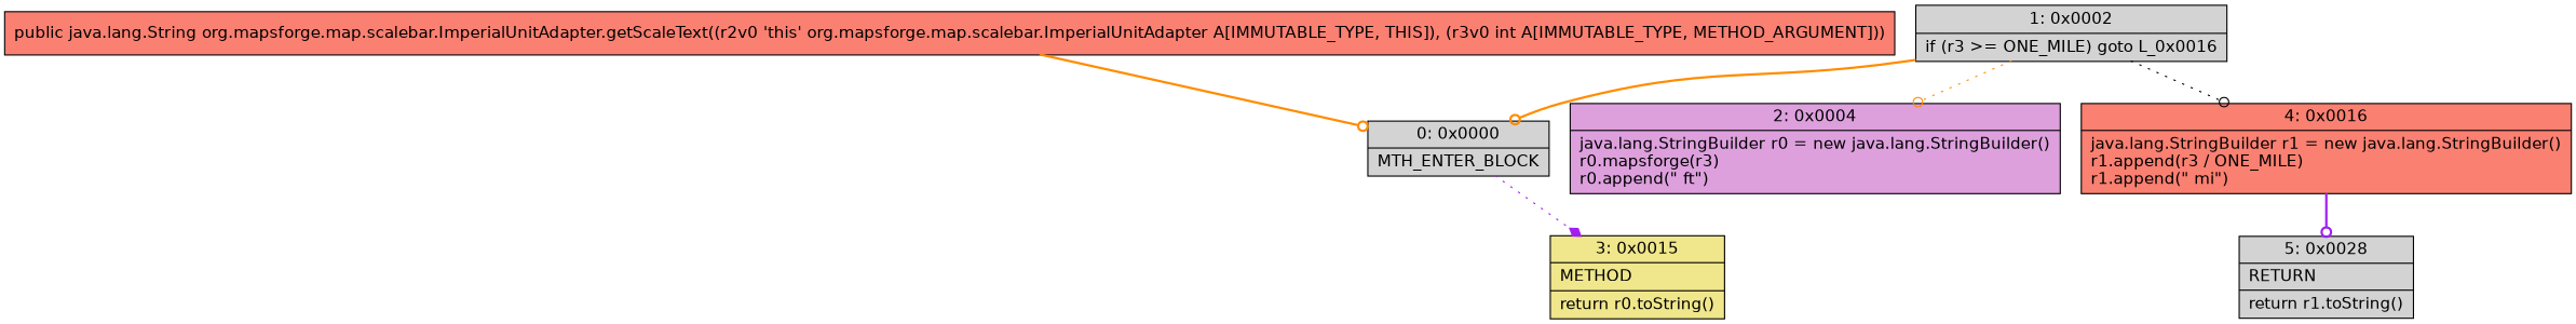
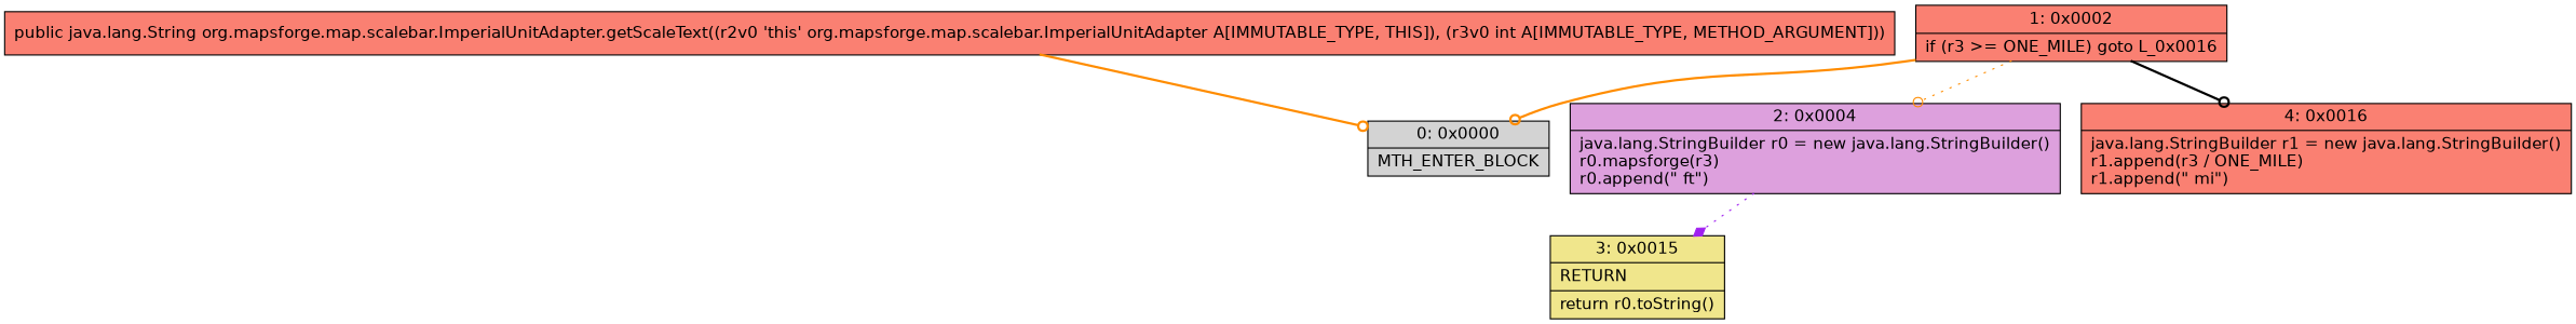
  digraph {
    fontname="DejaVu Sans"
    node [fillcolor=lightgrey fontname="DejaVu Sans" shape=record style=filled]
    edge [arrowhead=odot color=darkorange fontname="DejaVu Sans" style=bold]
    n1 [label="{0\:\ 0x0000|MTH_ENTER_BLOCK\l}"]
-   n2 [label="{1\:\ 0x0002|if (r3 \>= ONE_MILE) goto L_0x0016\l}"]
+   n2 [fillcolor=salmon label="{1\:\ 0x0002|if (r3 \>= ONE_MILE) goto L_0x0016\l}"]
    n3 [fillcolor=plum label="{2\:\ 0x0004|java.lang.StringBuilder r0 = new java.lang.StringBuilder()\lr0.mapsforge(r3)\lr0.append(\" ft\")\l}"]
    n4 [fillcolor=salmon label="{4\:\ 0x0016|java.lang.StringBuilder r1 = new java.lang.StringBuilder()\lr1.append(r3 \/ ONE_MILE)\lr1.append(\" mi\")\l}"]
-   n5 [fillcolor=khaki label="{3\:\ 0x0015|METHOD\l|return r0.toString()\l}"]
-   n6 [label="{5\:\ 0x0028|RETURN\l|return r1.toString()\l}"]
+   n5 [fillcolor=khaki label="{3\:\ 0x0015|RETURN\l|return r0.toString()\l}"]
    n7 [fillcolor=salmon label="{public java.lang.String org.mapsforge.map.scalebar.ImperialUnitAdapter.getScaleText((r2v0 'this' org.mapsforge.map.scalebar.ImperialUnitAdapter A[IMMUTABLE_TYPE, THIS]), (r3v0 int A[IMMUTABLE_TYPE, METHOD_ARGUMENT])) }"]
    n2 -> n1
    n2 -> n3 [style=dotted]
-   n2 -> n4 [color=black style=dotted]
-   n1 -> n5 [arrowhead=diamond color=purple style=dotted]
-   n4 -> n6 [color=purple]
+   n2 -> n4 [color=black]
+   n3 -> n5 [arrowhead=diamond color=purple style=dotted]
    n7 -> n1
  }
